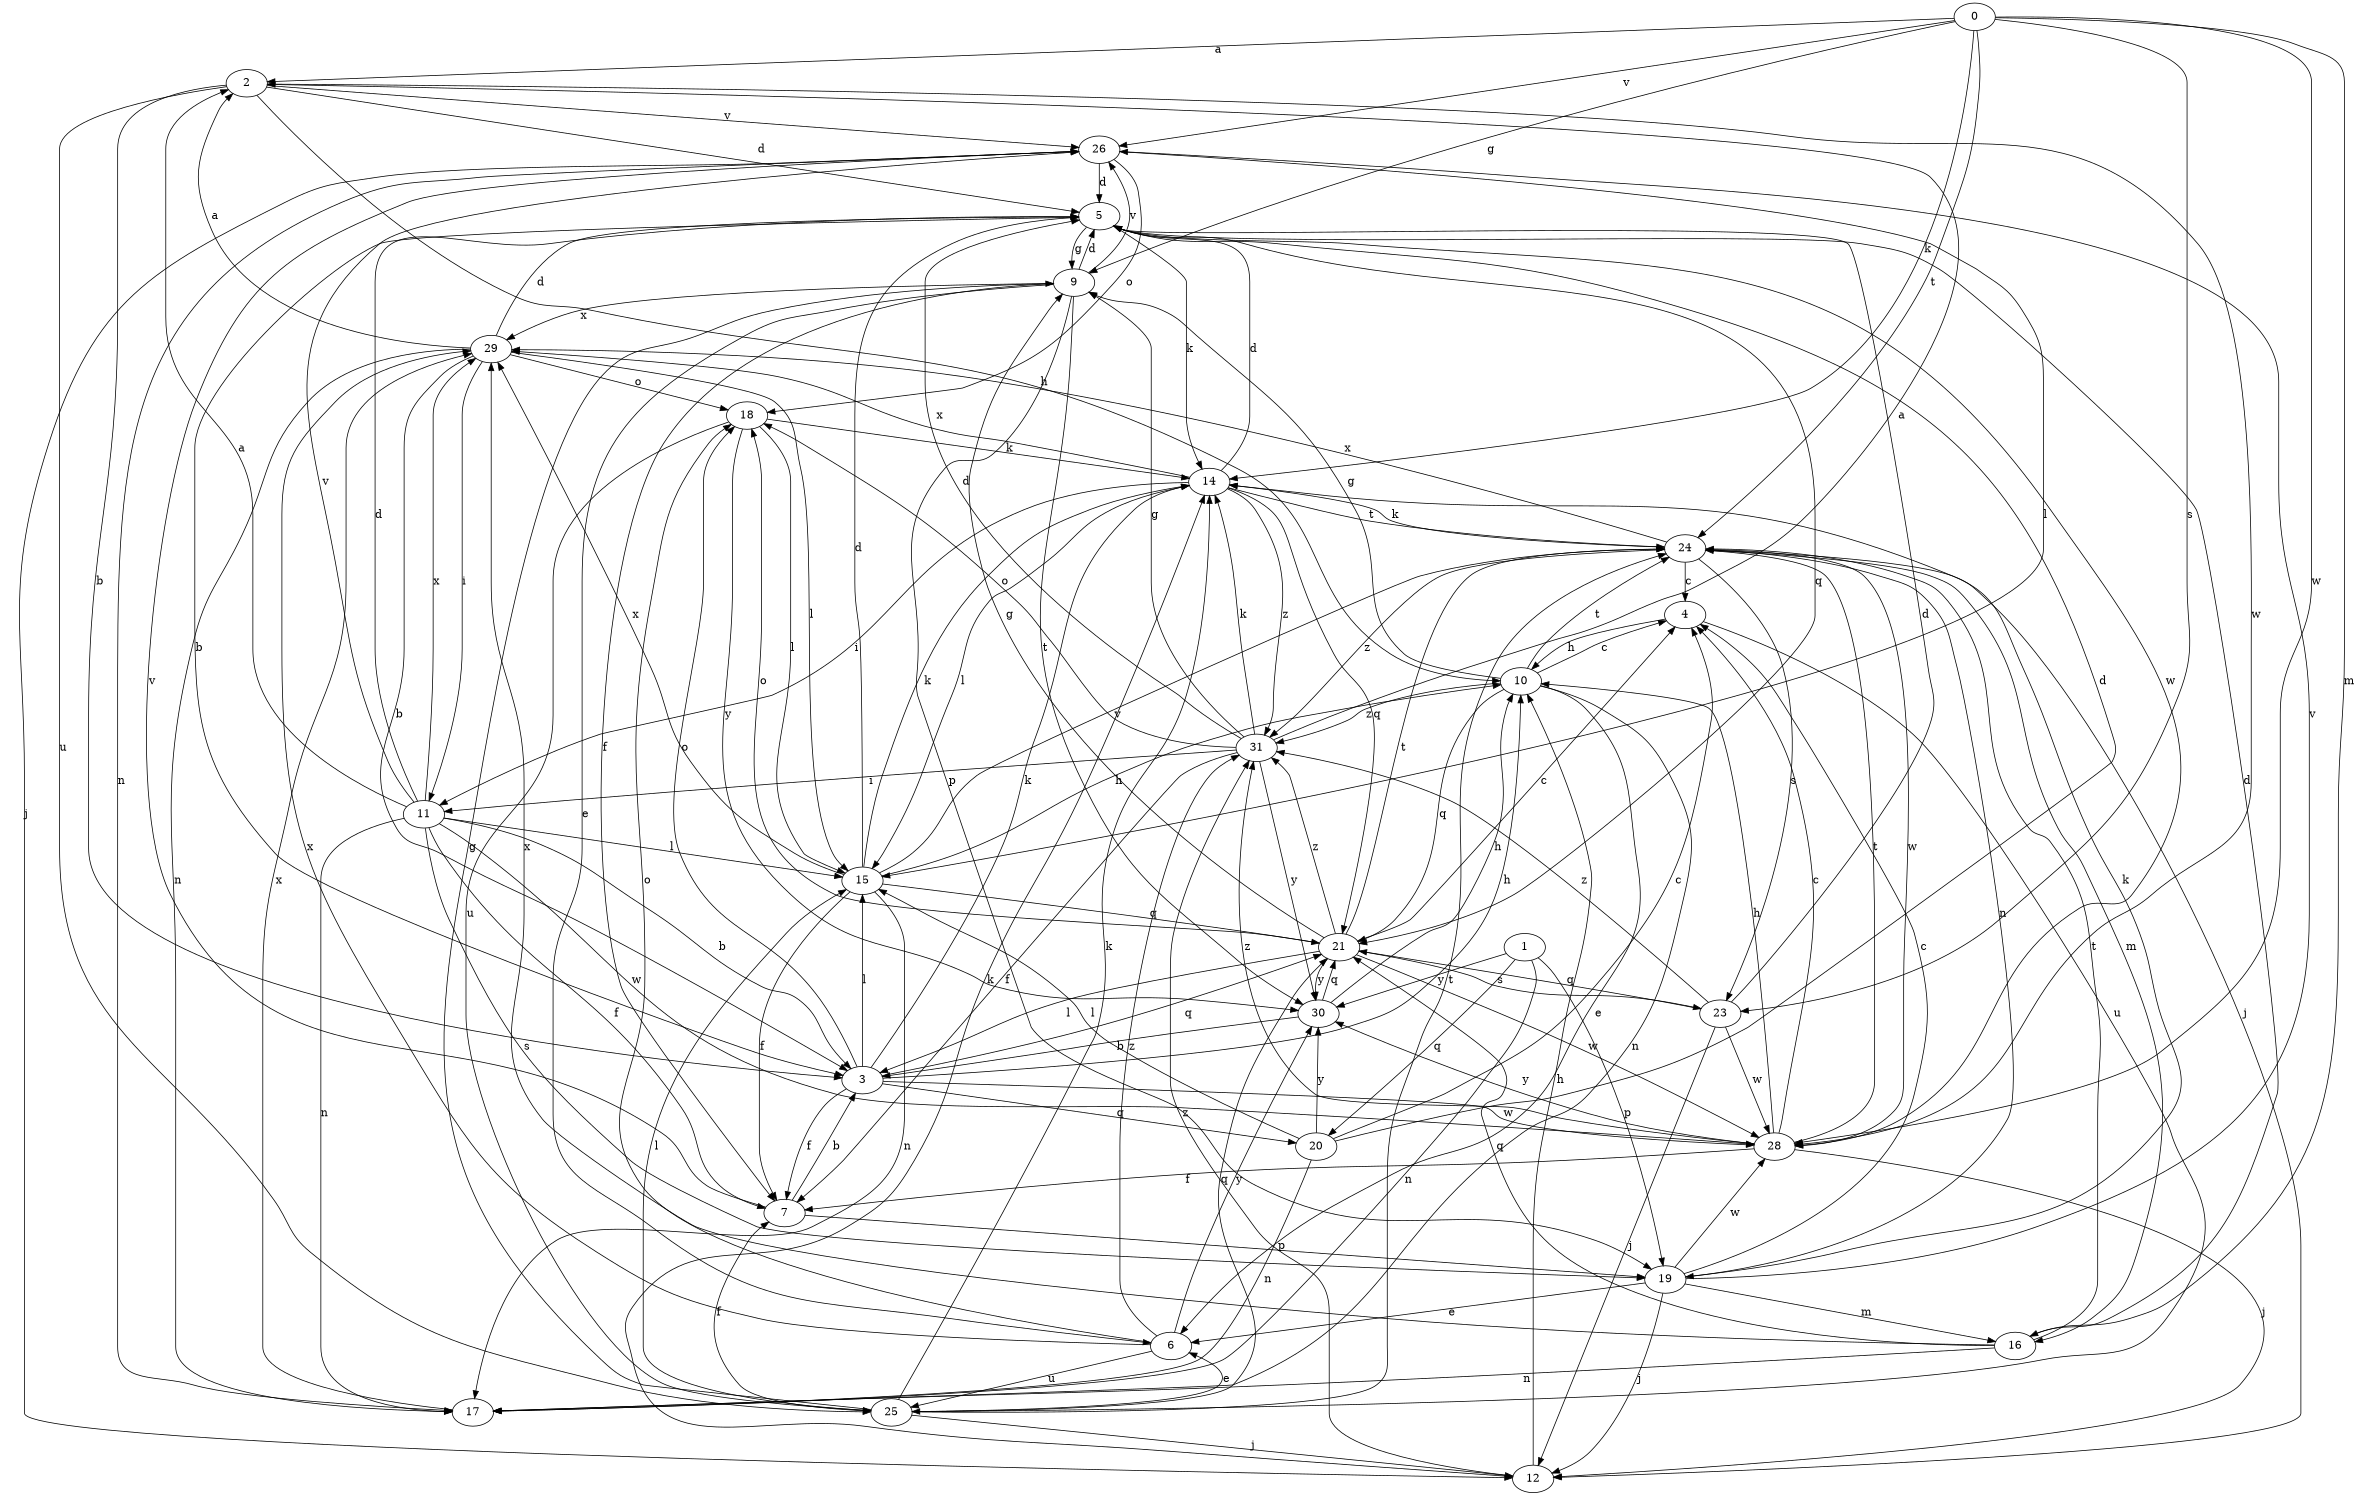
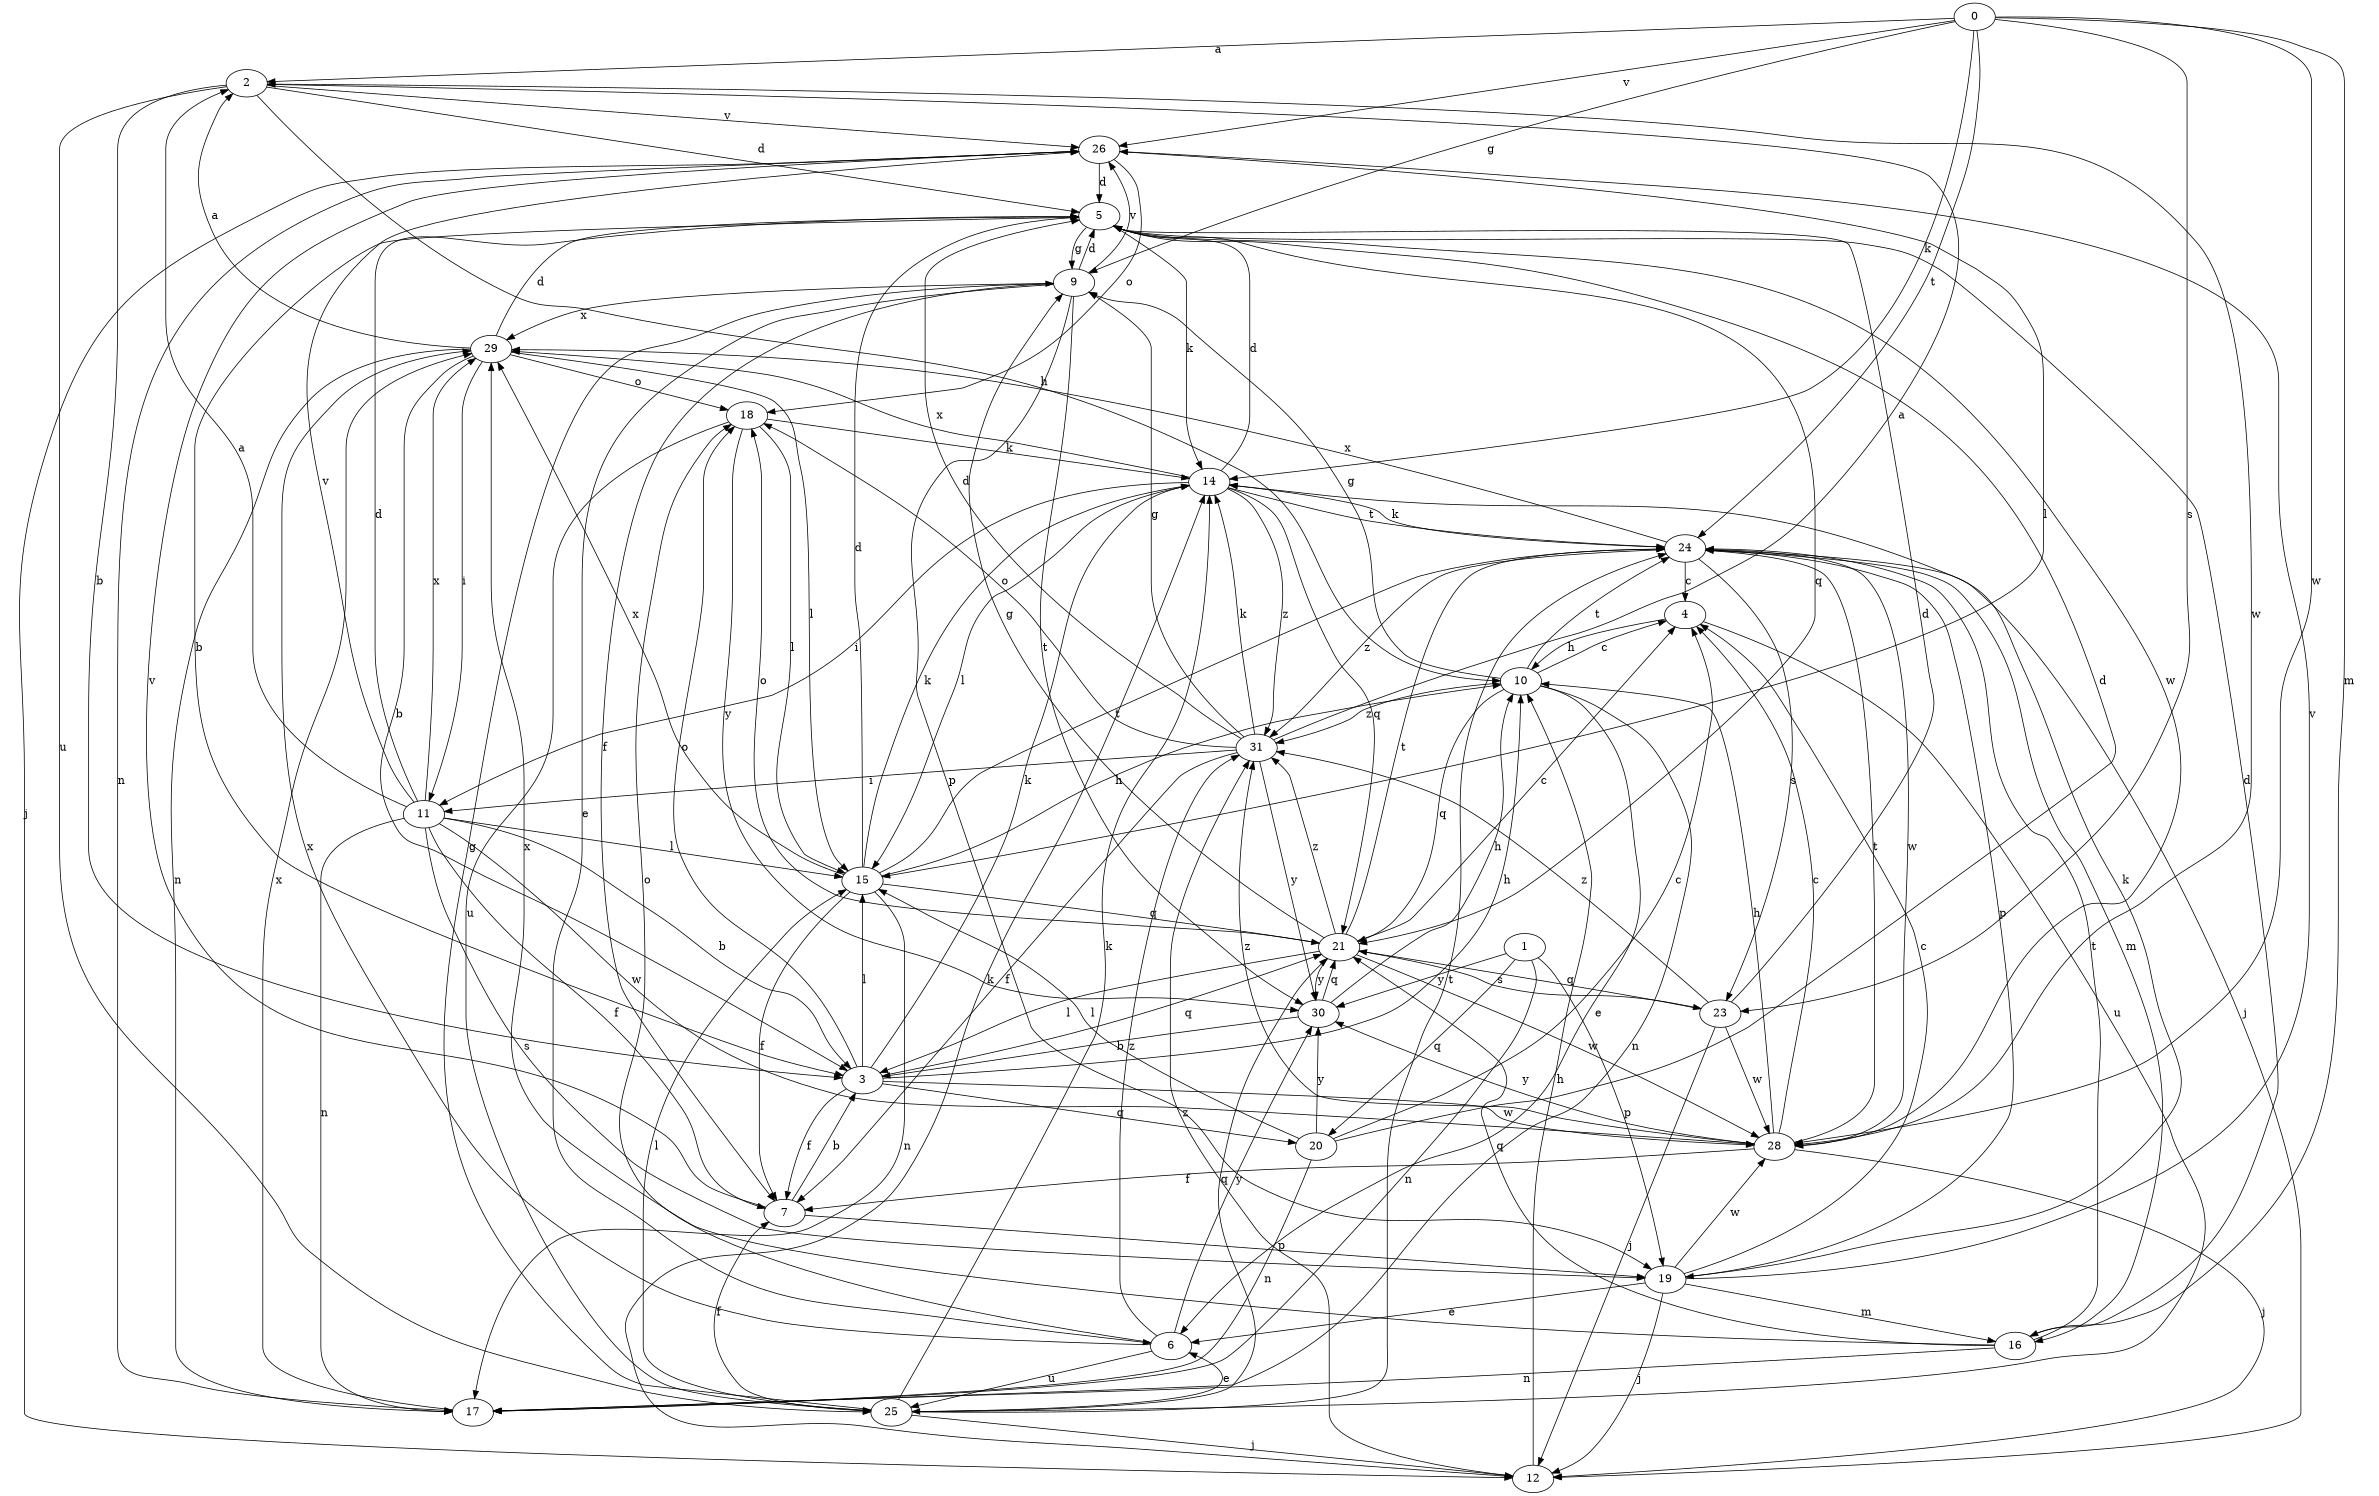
  strict digraph {
    0
    2
    9
    14
    16
    23
    24
    26
    28
    3
    5
    10
    25
    19
    30
    7
    6
    29
    15
    21
    31
    11
    17
    12
    4
    18
    1
    20
    0 -> 2 [label=a]
    0 -> 9 [label=g]
    0 -> 14 [label=k]
    0 -> 16 [label=m]
    0 -> 23 [label=s]
    0 -> 24 [label=t]
    0 -> 26 [label=v]
    0 -> 28 [label=w]
    2 -> 26 [label=v]
    2 -> 28 [label=w]
    2 -> 3 [label=b]
    2 -> 5 [label=d]
    2 -> 10 [label=h]
    2 -> 25 [label=u]
    9 -> 26 [label=v]
    9 -> 5 [label=d]
    9 -> 19 [label=p]
    9 -> 30 [label=t]
    9 -> 7 [label=f]
    9 -> 6 [label=e]
    9 -> 29 [label=x]
    14 -> 24 [label=t]
    14 -> 5 [label=d]
    14 -> 29 [label=x]
    14 -> 15 [label=l]
    14 -> 21 [label=q]
    14 -> 31 [label=z]
    14 -> 11 [label=i]
    16 -> 24 [label=t]
    16 -> 5 [label=d]
    16 -> 29 [label=x]
    16 -> 21 [label=q]
    16 -> 17 [label=n]
    23 -> 28 [label=w]
    23 -> 5 [label=d]
    23 -> 21 [label=q]
    23 -> 31 [label=z]
    23 -> 12 [label=j]
    24 -> 14 [label=k]
    24 -> 16 [label=m]
    24 -> 23 [label=s]
    24 -> 28 [label=w]
-   24 -> 19 [label=n]
+   24 -> 19 [label=p]
    24 -> 29 [label=x]
    24 -> 31 [label=z]
    24 -> 12 [label=j]
    24 -> 4 [label=c]
    26 -> 5 [label=d]
    26 -> 15 [label=l]
    26 -> 17 [label=n]
    26 -> 12 [label=j]
    26 -> 18 [label=o]
    28 -> 24 [label=t]
    28 -> 10 [label=h]
    28 -> 30 [label=y]
    28 -> 7 [label=f]
    28 -> 31 [label=z]
    28 -> 12 [label=j]
    28 -> 4 [label=c]
    3 -> 14 [label=k]
    3 -> 28 [label=w]
    3 -> 10 [label=h]
    3 -> 7 [label=f]
    3 -> 15 [label=l]
    3 -> 21 [label=q]
    3 -> 18 [label=o]
    3 -> 20 [label=q]
    5 -> 9 [label=g]
    5 -> 14 [label=k]
    5 -> 28 [label=w]
    5 -> 3 [label=b]
    5 -> 21 [label=q]
    10 -> 9 [label=g]
    10 -> 24 [label=t]
    10 -> 6 [label=e]
    10 -> 21 [label=q]
    10 -> 31 [label=z]
    10 -> 17 [label=n]
    10 -> 4 [label=c]
    25 -> 9 [label=g]
    25 -> 14 [label=k]
    25 -> 24 [label=t]
    25 -> 7 [label=f]
    25 -> 6 [label=e]
    25 -> 15 [label=l]
    25 -> 21 [label=q]
    25 -> 12 [label=j]
    19 -> 14 [label=k]
    19 -> 16 [label=m]
    19 -> 26 [label=v]
    19 -> 28 [label=w]
    19 -> 6 [label=e]
    19 -> 12 [label=j]
    19 -> 4 [label=c]
    30 -> 3 [label=b]
    30 -> 10 [label=h]
    30 -> 21 [label=q]
    7 -> 26 [label=v]
    7 -> 3 [label=b]
    7 -> 19 [label=p]
    6 -> 25 [label=u]
    6 -> 30 [label=y]
    6 -> 29 [label=x]
    6 -> 31 [label=z]
    6 -> 18 [label=o]
    29 -> 2 [label=a]
    29 -> 3 [label=b]
    29 -> 5 [label=d]
    29 -> 15 [label=l]
    29 -> 11 [label=i]
    29 -> 17 [label=n]
    29 -> 18 [label=o]
    15 -> 14 [label=k]
-   15 -> 24 [label=v]
+   15 -> 24 [label=t]
    15 -> 5 [label=d]
    15 -> 10 [label=h]
    15 -> 7 [label=f]
    15 -> 29 [label=x]
    15 -> 21 [label=q]
    15 -> 17 [label=n]
    21 -> 9 [label=g]
    21 -> 23 [label=s]
    21 -> 24 [label=t]
    21 -> 28 [label=w]
    21 -> 3 [label=l]
    21 -> 30 [label=y]
    21 -> 31 [label=z]
    21 -> 4 [label=c]
    21 -> 18 [label=o]
    31 -> 2 [label=a]
    31 -> 9 [label=g]
    31 -> 14 [label=k]
    31 -> 5 [label=d]
    31 -> 30 [label=y]
    31 -> 7 [label=f]
    31 -> 11 [label=i]
    31 -> 18 [label=o]
    11 -> 2 [label=a]
    11 -> 26 [label=v]
    11 -> 28 [label=w]
    11 -> 3 [label=b]
    11 -> 5 [label=d]
    11 -> 19 [label=s]
    11 -> 7 [label=f]
    11 -> 29 [label=x]
    11 -> 15 [label=l]
    11 -> 17 [label=n]
    17 -> 29 [label=x]
    12 -> 14 [label=k]
    12 -> 10 [label=h]
    12 -> 31 [label=z]
    4 -> 10 [label=h]
    4 -> 25 [label=u]
    18 -> 14 [label=k]
    18 -> 25 [label=u]
    18 -> 30 [label=y]
    18 -> 15 [label=l]
    1 -> 19 [label=p]
    1 -> 30 [label=y]
    1 -> 17 [label=n]
    1 -> 20 [label=q]
    20 -> 5 [label=d]
    20 -> 30 [label=y]
    20 -> 15 [label=l]
    20 -> 17 [label=n]
    20 -> 4 [label=c]
  }
